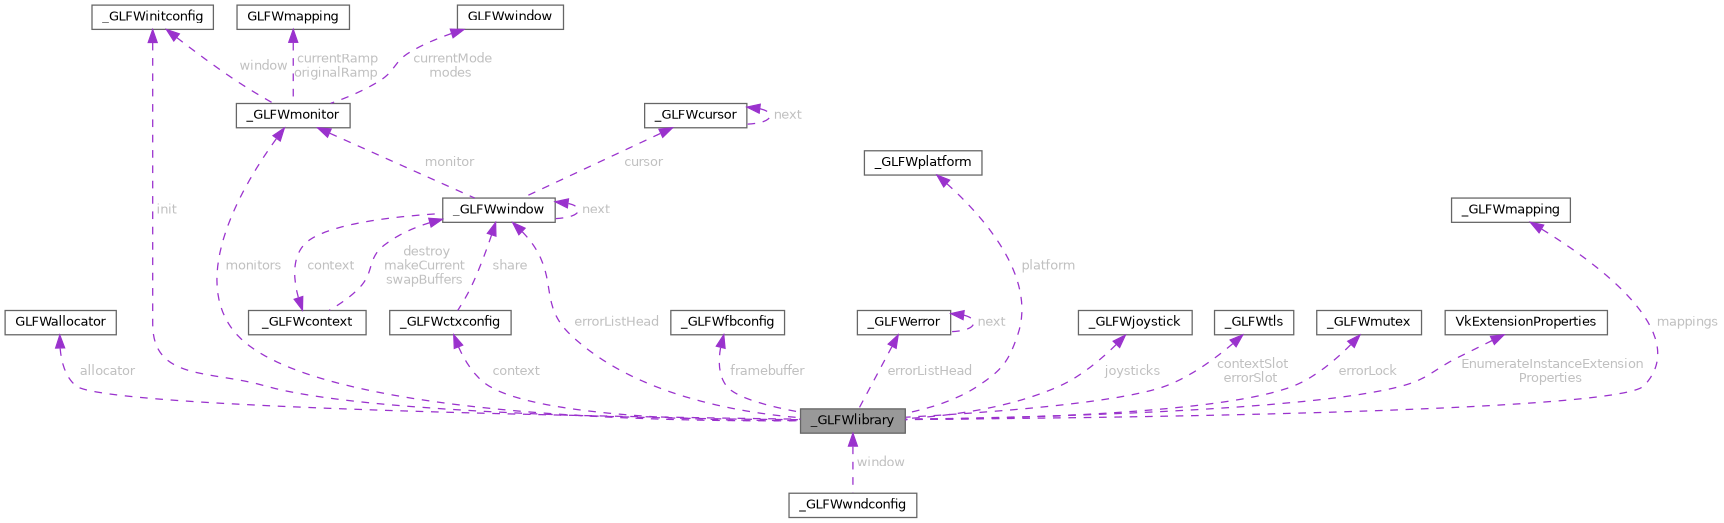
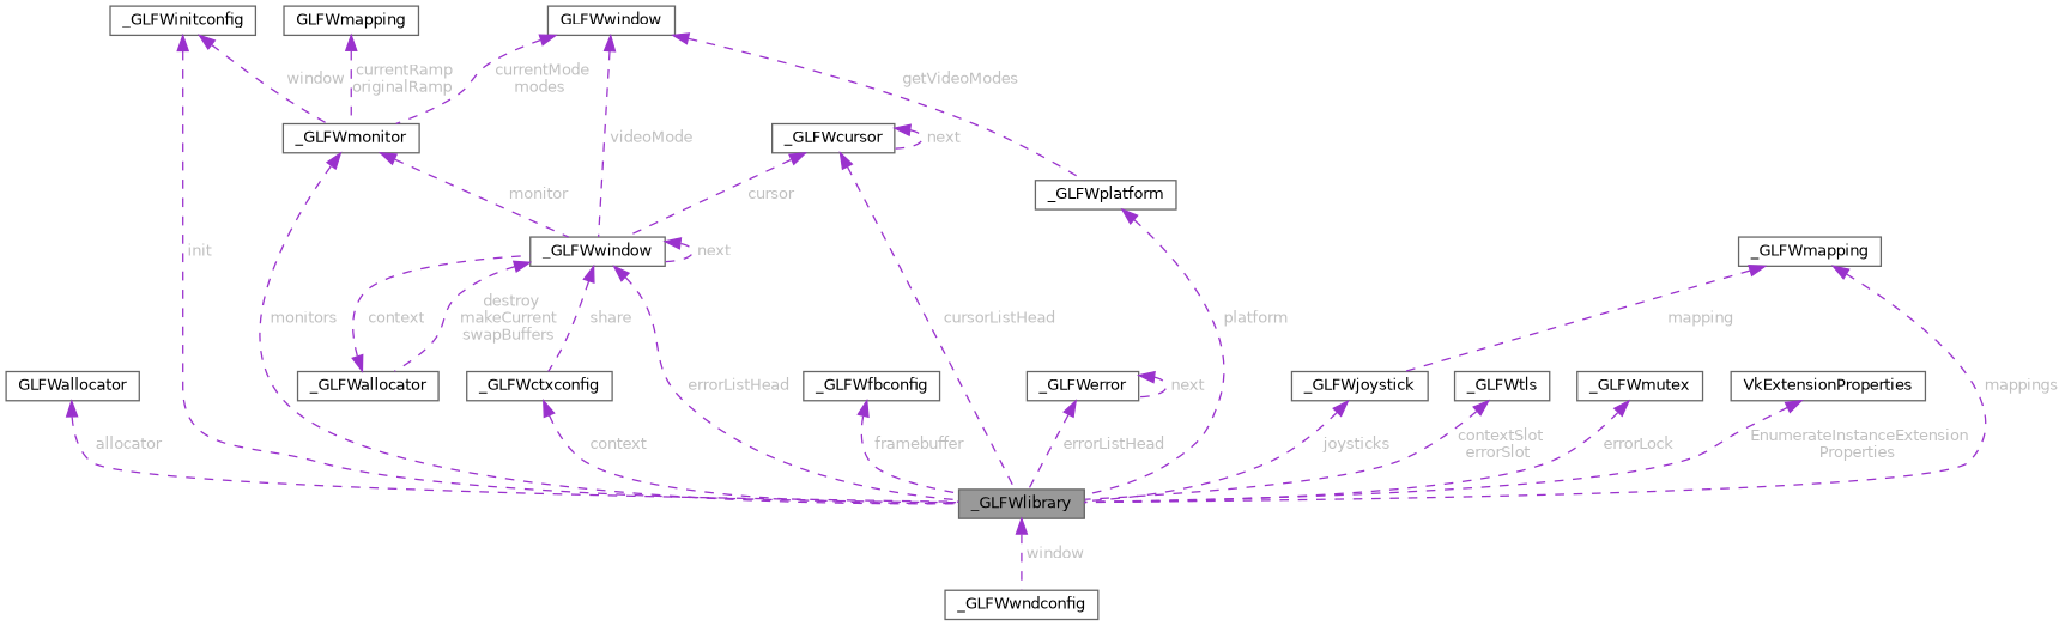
  digraph {
    rankdir=TB
    node [color=gray40 fillcolor=white fontname=Helvetica fontsize=10 shape=box style=filled]
    edge [color=darkorchid3 dir=back fontcolor=grey fontname=Helvetica fontsize=10 labelfontname=Helvetica labelfontsize=10 style=dashed]
    n1 [fillcolor=grey60 fontcolor=black height=0.2 label=_GLFWlibrary width=0.4]
    n2 [height=0.2 label=_GLFWwndconfig width=0.4]
    n3 [height=0.2 label=GLFWallocator width=0.4]
    n4 [height=0.2 label=_GLFWplatform width=0.4]
    n5 [height=0.2 label=GLFWwindow width=0.4]
    n6 [height=0.2 label=_GLFWwindow width=0.4]
    n7 [height=0.2 label=_GLFWmonitor width=0.4]
    n8 [height=0.2 label=_GLFWctxconfig width=0.4]
-   n9 [height=0.2 label=_GLFWcontext width=0.4]
+   n9 [height=0.2 label=_GLFWallocator width=0.4]
    n10 [height=0.2 label=_GLFWinitconfig width=0.4]
    n11 [height=0.2 label=_GLFWfbconfig width=0.4]
    n12 [height=0.2 label=GLFWmapping width=0.4]
    n13 [height=0.2 label=_GLFWcursor width=0.4]
    n14 [height=0.2 label=_GLFWerror width=0.4]
    n15 [height=0.2 label=_GLFWjoystick width=0.4]
    n16 [height=0.2 label=_GLFWmapping width=0.4]
    n17 [height=0.2 label=_GLFWtls width=0.4]
    n18 [height=0.2 label=_GLFWmutex width=0.4]
    n19 [height=0.2 label=VkExtensionProperties width=0.4]
    n1 -> n2 [label=" window"]
    n3 -> n1 [label=" allocator"]
    n4 -> n1 [label=" platform"]
+   n5 -> n4 [label=" getVideoModes"]
+   n5 -> n6 [label=" videoMode"]
    n5 -> n7 [label=" currentMode\nmodes"]
    n6 -> n1 [label=" errorListHead"]
    n6 -> n6 [label=" next"]
    n6 -> n8 [label=" share"]
    n6 -> n9 [label=" destroy\nmakeCurrent\nswapBuffers"]
    n7 -> n1 [label=" monitors"]
    n7 -> n6 [label=" monitor"]
    n8 -> n1 [label=" context"]
    n9 -> n6 [label=" context"]
    n10 -> n1 [label=" init"]
    n10 -> n7 [label=" window"]
    n11 -> n1 [label=" framebuffer"]
    n12 -> n7 [label=" currentRamp\noriginalRamp"]
+   n13 -> n1 [label=" cursorListHead"]
    n13 -> n6 [label=" cursor"]
    n13 -> n13 [label=" next"]
    n14 -> n1 [label=" errorListHead"]
    n14 -> n14 [label=" next"]
    n15 -> n1 [label=" joysticks"]
    n16 -> n1 [label=" mappings"]
+   n16 -> n15 [label=" mapping"]
    n17 -> n1 [label=" contextSlot\nerrorSlot"]
    n18 -> n1 [label=" errorLock"]
    n19 -> n1 [label=" EnumerateInstanceExtension\lProperties"]
  }
